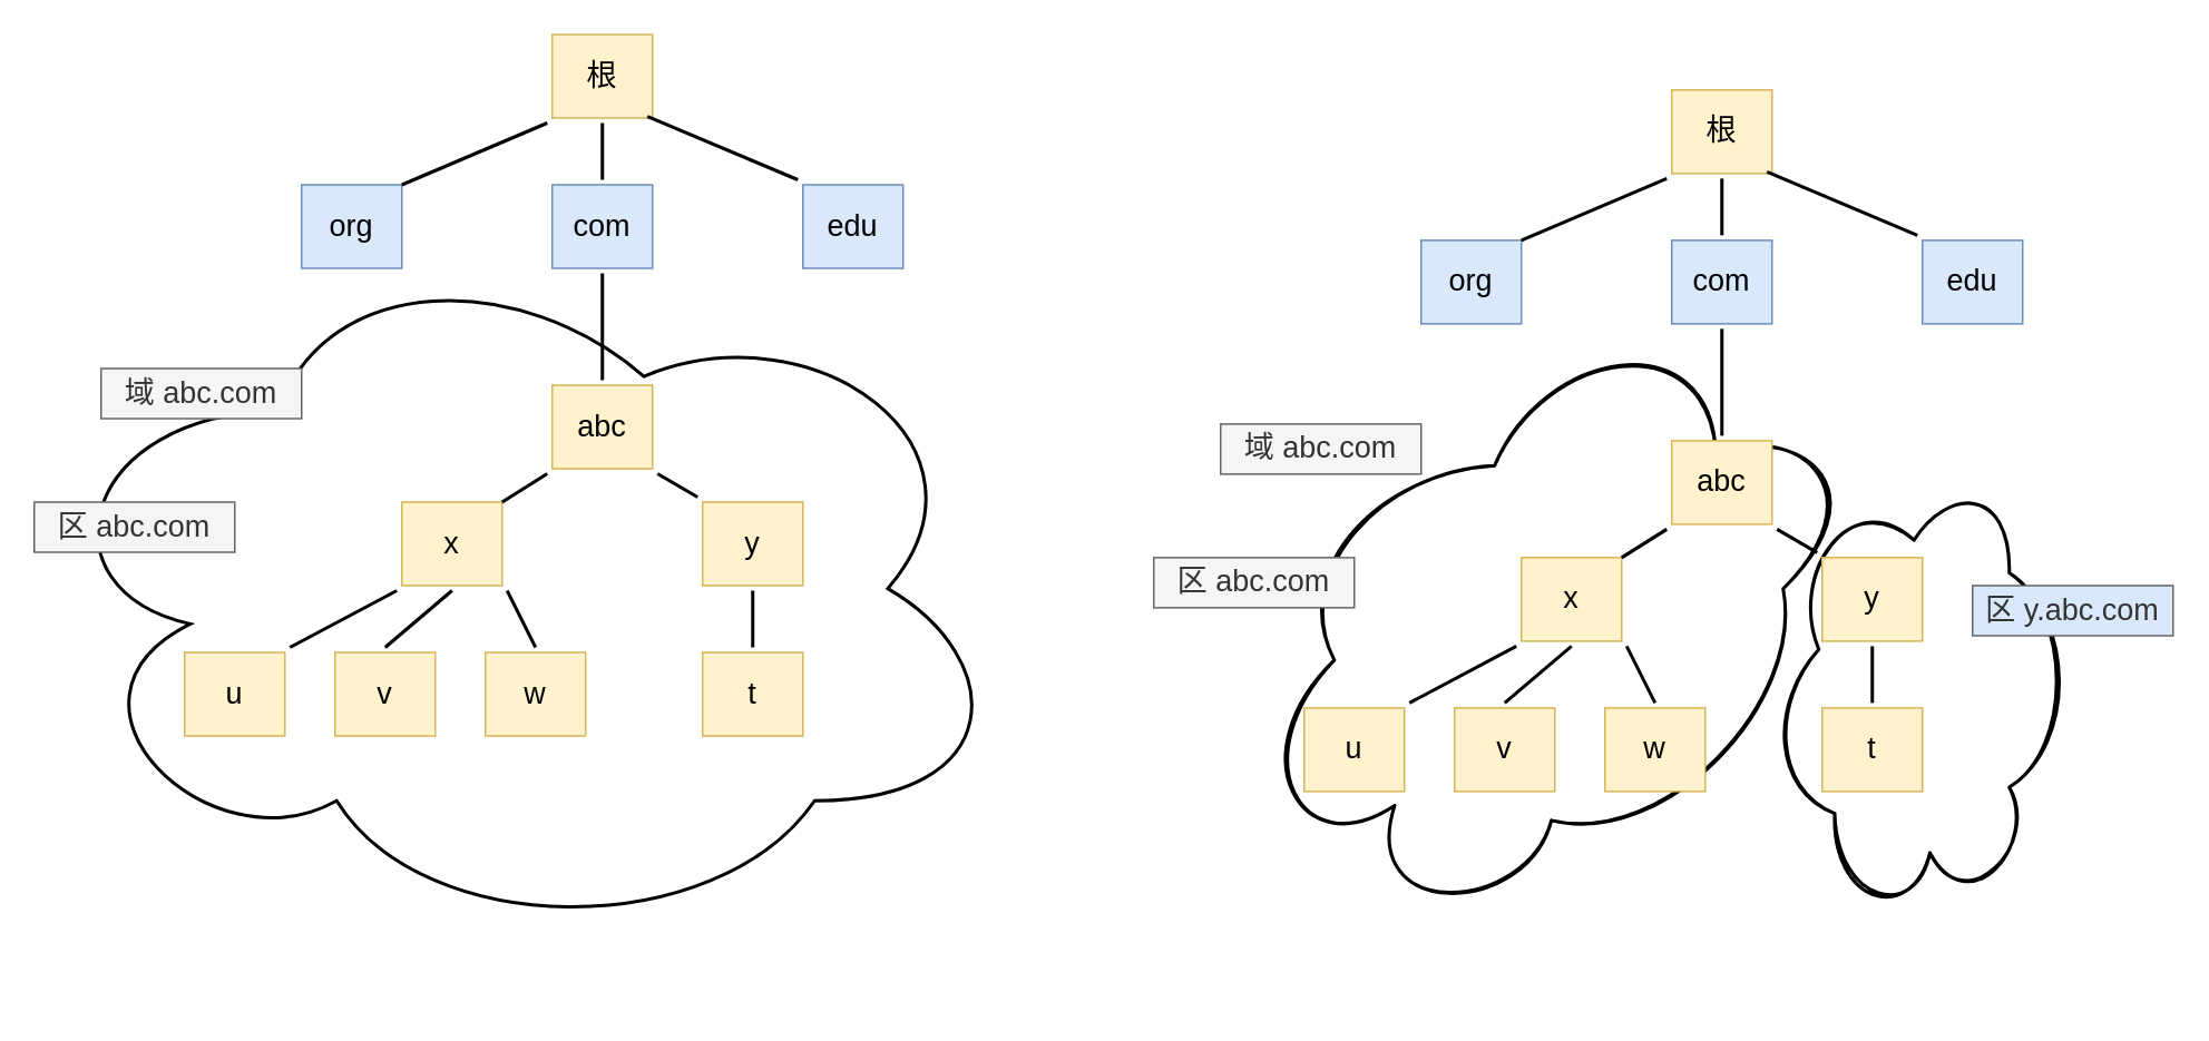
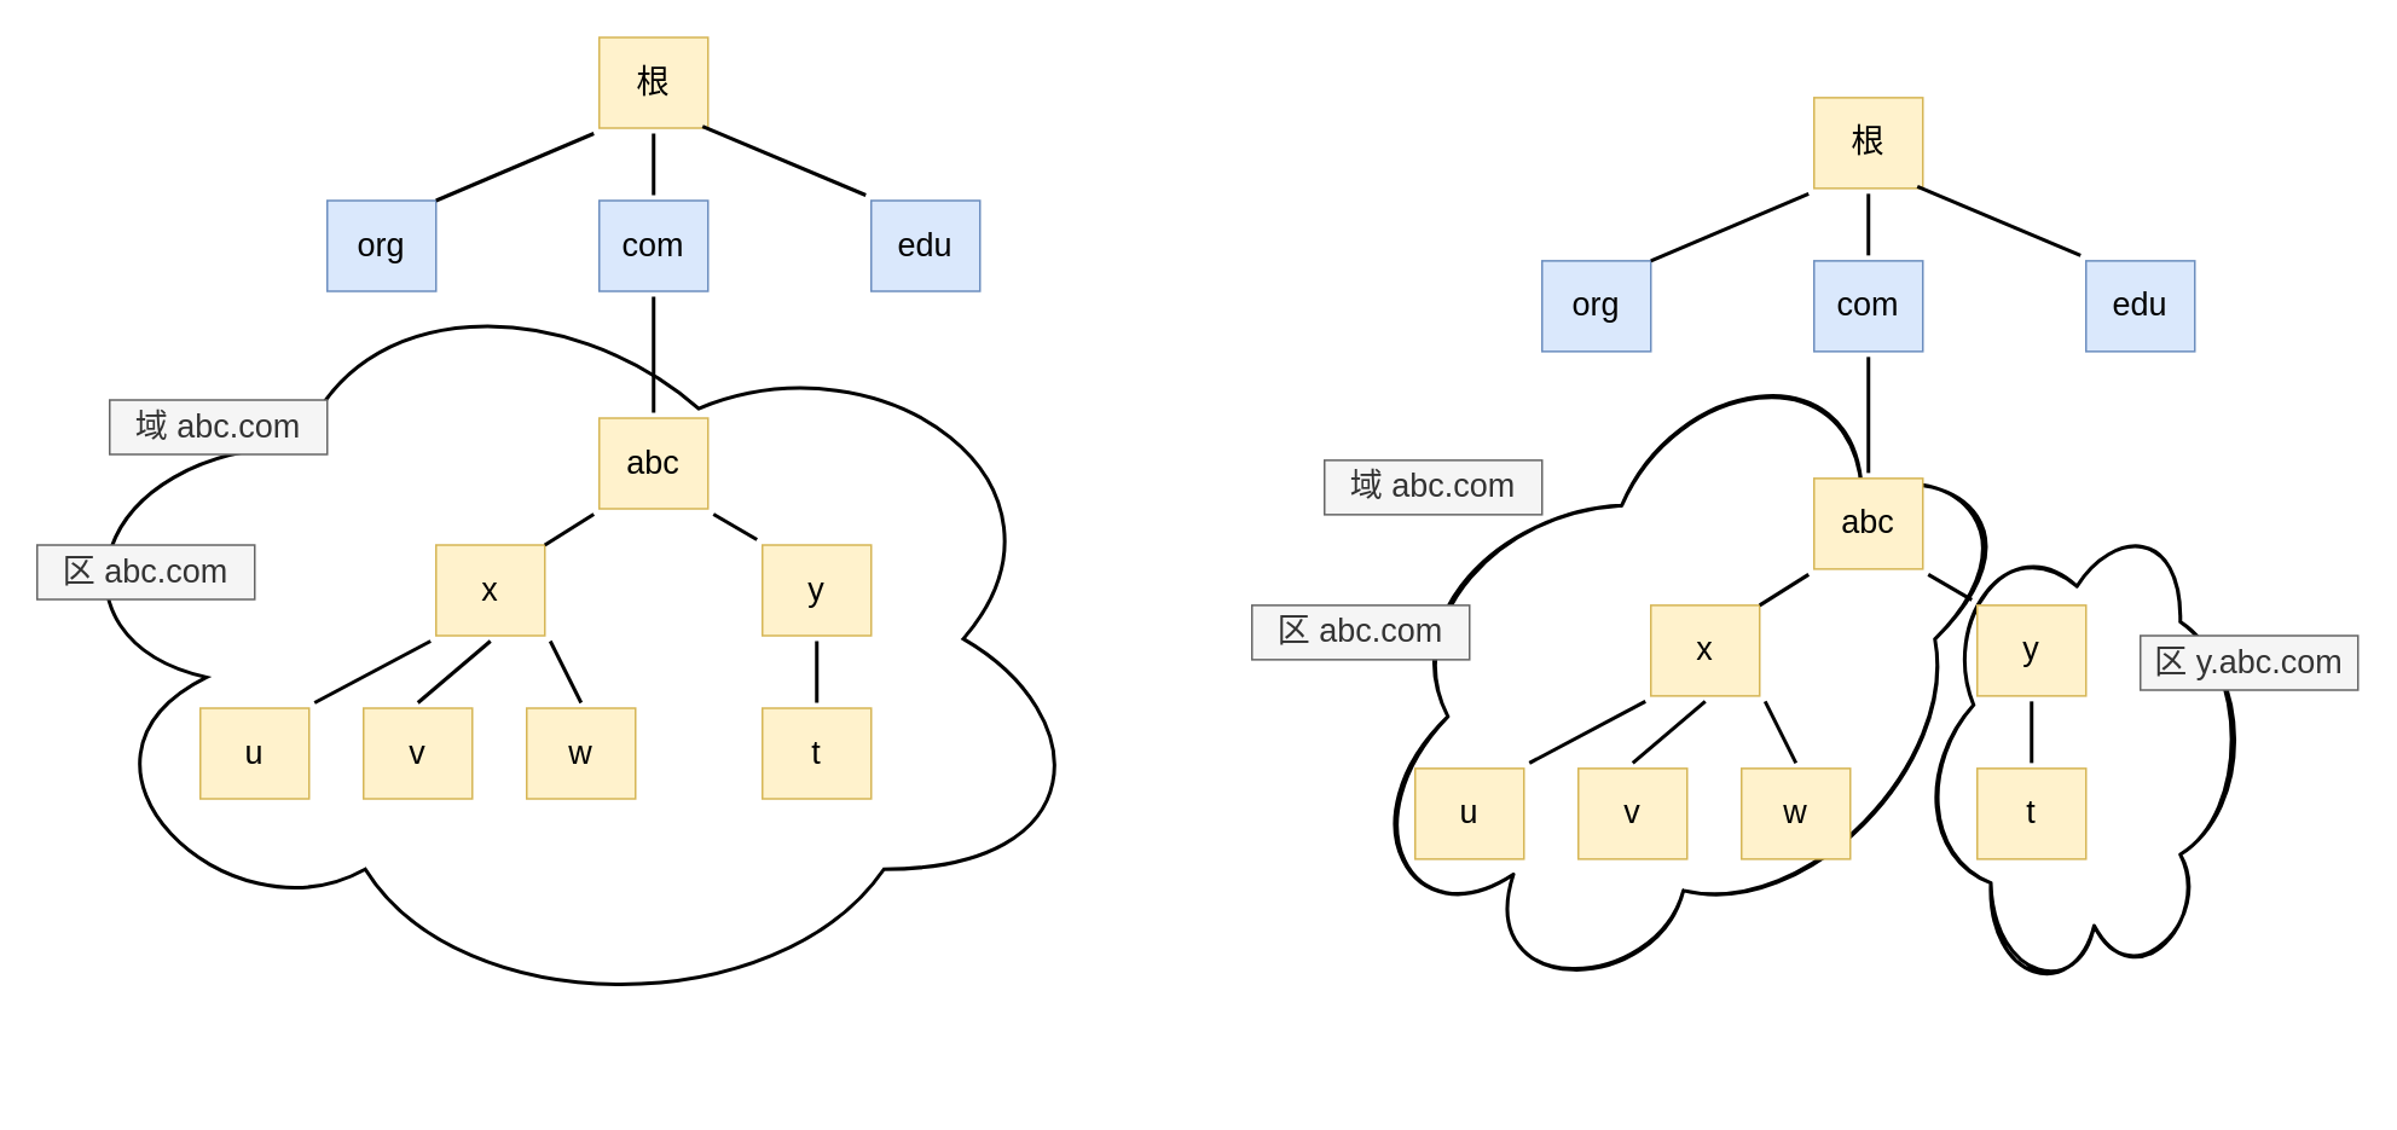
  <mxCell id="0" />
  <mxCell id="1" parent="0" />
  <mxCell id="2" value="" style="ellipse;shape=cloud;whiteSpace=wrap;html=1;fontSize=18;strokeWidth=2;sketch=1;rotation=-180;direction=south;" vertex="1" parent="1"><mxGeometry x="1050" y="290" width="190" height="261.88" as="geometry" /></mxCell>
  <mxCell id="3" value="" style="ellipse;shape=cloud;whiteSpace=wrap;html=1;fontSize=18;strokeWidth=2;" vertex="1" parent="1"><mxGeometry x="20" y="140" width="583.78" height="423.53" as="geometry" /></mxCell>
  <mxCell id="4" value="根" style="rounded=0;whiteSpace=wrap;html=1;fillColor=#fff2cc;strokeColor=#d6b656;strokeWidth=1;perimeterSpacing=3;fontSize=18;" vertex="1" parent="1"><mxGeometry x="330" y="20" width="60" height="50" as="geometry" /></mxCell>
  <mxCell id="5" value="org" style="rounded=0;whiteSpace=wrap;html=1;fillColor=#dae8fc;strokeColor=#6c8ebf;strokeWidth=1;perimeterSpacing=3;fontSize=18;" vertex="1" parent="1"><mxGeometry x="180" y="110" width="60" height="50" as="geometry" /></mxCell>
  <mxCell id="6" value="com" style="rounded=0;whiteSpace=wrap;html=1;fillColor=#dae8fc;strokeColor=#6c8ebf;strokeWidth=1;perimeterSpacing=3;fontSize=18;" vertex="1" parent="1"><mxGeometry x="330" y="110" width="60" height="50" as="geometry" /></mxCell>
  <mxCell id="7" value="edu" style="rounded=0;whiteSpace=wrap;html=1;fillColor=#dae8fc;strokeColor=#6c8ebf;strokeWidth=1;perimeterSpacing=3;fontSize=18;" vertex="1" parent="1"><mxGeometry x="480" y="110" width="60" height="50" as="geometry" /></mxCell>
  <mxCell id="8" value="abc" style="rounded=0;whiteSpace=wrap;html=1;fillColor=#fff2cc;strokeColor=#d6b656;strokeWidth=1;perimeterSpacing=3;fontSize=18;" vertex="1" parent="1"><mxGeometry x="330" y="230" width="60" height="50" as="geometry" /></mxCell>
  <mxCell id="9" value="x" style="rounded=0;whiteSpace=wrap;html=1;fillColor=#fff2cc;strokeColor=#d6b656;strokeWidth=1;perimeterSpacing=3;fontSize=18;" vertex="1" parent="1"><mxGeometry x="240" y="300" width="60" height="50" as="geometry" /></mxCell>
  <mxCell id="10" value="y" style="rounded=0;whiteSpace=wrap;html=1;fillColor=#fff2cc;strokeColor=#d6b656;strokeWidth=1;perimeterSpacing=3;fontSize=18;" vertex="1" parent="1"><mxGeometry x="420" y="300" width="60" height="50" as="geometry" /></mxCell>
  <mxCell id="11" value="t" style="rounded=0;whiteSpace=wrap;html=1;fillColor=#fff2cc;strokeColor=#d6b656;strokeWidth=1;perimeterSpacing=3;fontSize=18;" vertex="1" parent="1"><mxGeometry x="420" y="390" width="60" height="50" as="geometry" /></mxCell>
  <mxCell id="12" value="u" style="rounded=0;whiteSpace=wrap;html=1;fillColor=#fff2cc;strokeColor=#d6b656;strokeWidth=1;perimeterSpacing=3;fontSize=18;" vertex="1" parent="1"><mxGeometry x="110" y="390" width="60" height="50" as="geometry" /></mxCell>
  <mxCell id="13" value="v" style="rounded=0;whiteSpace=wrap;html=1;fillColor=#fff2cc;strokeColor=#d6b656;strokeWidth=1;perimeterSpacing=3;fontSize=18;" vertex="1" parent="1"><mxGeometry x="200" y="390" width="60" height="50" as="geometry" /></mxCell>
  <mxCell id="14" value="w" style="rounded=0;whiteSpace=wrap;html=1;fillColor=#fff2cc;strokeColor=#d6b656;strokeWidth=1;perimeterSpacing=3;fontSize=18;" vertex="1" parent="1"><mxGeometry x="290" y="390" width="60" height="50" as="geometry" /></mxCell>
  <mxCell id="15" value="" style="endArrow=none;html=1;rounded=0;fontSize=18;exitX=0.5;exitY=1;exitDx=0;exitDy=0;strokeWidth=2;" edge="1" parent="1" source="10" target="11"><mxGeometry width="50" height="50" relative="1" as="geometry"><mxPoint x="660" y="360.667" as="sourcePoint" /><mxPoint x="660" y="379.333" as="targetPoint" /></mxGeometry></mxCell>
  <mxCell id="16" value="" style="endArrow=none;html=1;rounded=0;fontSize=18;entryX=0;entryY=1;entryDx=0;entryDy=0;strokeWidth=2;" edge="1" parent="1" target="4"><mxGeometry width="50" height="50" relative="1" as="geometry"><mxPoint x="240" y="110" as="sourcePoint" /><mxPoint x="120" y="120" as="targetPoint" /></mxGeometry></mxCell>
  <mxCell id="17" value="" style="endArrow=none;html=1;rounded=0;fontSize=18;entryX=0.5;entryY=1;entryDx=0;entryDy=0;strokeWidth=2;" edge="1" parent="1" source="6" target="4"><mxGeometry width="50" height="50" relative="1" as="geometry"><mxPoint x="250" y="120" as="sourcePoint" /><mxPoint x="337" y="83" as="targetPoint" /></mxGeometry></mxCell>
  <mxCell id="18" value="" style="endArrow=none;html=1;rounded=0;fontSize=18;entryX=0.909;entryY=0.929;entryDx=0;entryDy=0;entryPerimeter=0;exitX=0;exitY=0;exitDx=0;exitDy=0;strokeWidth=2;" edge="1" parent="1" source="7" target="4"><mxGeometry width="50" height="50" relative="1" as="geometry"><mxPoint x="370" y="117" as="sourcePoint" /><mxPoint x="370" y="83" as="targetPoint" /></mxGeometry></mxCell>
  <mxCell id="19" value="" style="endArrow=none;html=1;rounded=0;fontSize=18;entryX=0.5;entryY=1;entryDx=0;entryDy=0;exitX=0.5;exitY=0;exitDx=0;exitDy=0;strokeWidth=2;" edge="1" parent="1" source="8" target="6"><mxGeometry width="50" height="50" relative="1" as="geometry"><mxPoint x="487" y="117" as="sourcePoint" /><mxPoint x="396.994" y="79.024" as="targetPoint" /></mxGeometry></mxCell>
  <mxCell id="20" value="" style="endArrow=none;html=1;rounded=0;fontSize=18;exitX=0;exitY=1;exitDx=0;exitDy=0;strokeWidth=2;" edge="1" parent="1" source="8"><mxGeometry width="50" height="50" relative="1" as="geometry"><mxPoint x="242.862" y="260" as="sourcePoint" /><mxPoint x="300" y="300" as="targetPoint" /></mxGeometry></mxCell>
  <mxCell id="21" value="" style="endArrow=none;html=1;rounded=0;fontSize=18;entryX=0;entryY=0;entryDx=0;entryDy=0;exitX=1;exitY=1;exitDx=0;exitDy=0;strokeWidth=2;" edge="1" parent="1" source="8" target="10"><mxGeometry width="50" height="50" relative="1" as="geometry"><mxPoint x="337" y="283" as="sourcePoint" /><mxPoint x="308.974" y="315.008" as="targetPoint" /></mxGeometry></mxCell>
  <mxCell id="22" value="" style="endArrow=none;html=1;rounded=0;fontSize=18;exitX=1;exitY=1;exitDx=0;exitDy=0;entryX=0.5;entryY=0;entryDx=0;entryDy=0;strokeWidth=2;" edge="1" parent="1" source="9" target="14"><mxGeometry width="50" height="50" relative="1" as="geometry"><mxPoint x="337" y="283" as="sourcePoint" /><mxPoint x="310" y="310" as="targetPoint" /></mxGeometry></mxCell>
  <mxCell id="23" value="" style="endArrow=none;html=1;rounded=0;fontSize=18;exitX=0.5;exitY=1;exitDx=0;exitDy=0;entryX=0.5;entryY=0;entryDx=0;entryDy=0;strokeWidth=2;" edge="1" parent="1" source="9" target="13"><mxGeometry width="50" height="50" relative="1" as="geometry"><mxPoint x="313" y="363" as="sourcePoint" /><mxPoint x="330" y="397" as="targetPoint" /></mxGeometry></mxCell>
  <mxCell id="24" value="" style="endArrow=none;html=1;rounded=0;fontSize=18;exitX=0;exitY=1;exitDx=0;exitDy=0;entryX=1;entryY=0;entryDx=0;entryDy=0;strokeWidth=2;" edge="1" parent="1" source="9" target="12"><mxGeometry width="50" height="50" relative="1" as="geometry"><mxPoint x="280" y="363" as="sourcePoint" /><mxPoint x="240" y="397" as="targetPoint" /></mxGeometry></mxCell>
  <mxCell id="25" value="域 abc.com" style="rounded=0;whiteSpace=wrap;html=1;fontSize=18;strokeWidth=1;fillColor=#f5f5f5;fontColor=#333333;strokeColor=#666666;" vertex="1" parent="1"><mxGeometry x="60" y="220" width="120" height="30" as="geometry" /></mxCell>
  <mxCell id="26" value="区 abc.com" style="rounded=0;whiteSpace=wrap;html=1;fontSize=18;strokeWidth=1;fillColor=#f5f5f5;fontColor=#333333;strokeColor=#666666;" vertex="1" parent="1"><mxGeometry x="20" y="300" width="120" height="30" as="geometry" /></mxCell>
  <mxCell id="27" value="" style="ellipse;shape=cloud;whiteSpace=wrap;html=1;fontSize=18;strokeWidth=2;sketch=1;rotation=-45;" vertex="1" parent="1"><mxGeometry x="720" y="230" width="400.27" height="290.4" as="geometry" /></mxCell>
  <mxCell id="28" value="根" style="rounded=0;whiteSpace=wrap;html=1;fillColor=#fff2cc;strokeColor=#d6b656;strokeWidth=1;perimeterSpacing=3;fontSize=18;" vertex="1" parent="1"><mxGeometry x="1000" y="53.24" width="60" height="50" as="geometry" /></mxCell>
  <mxCell id="29" value="org" style="rounded=0;whiteSpace=wrap;html=1;fillColor=#dae8fc;strokeColor=#6c8ebf;strokeWidth=1;perimeterSpacing=3;fontSize=18;" vertex="1" parent="1"><mxGeometry x="850" y="143.24" width="60" height="50" as="geometry" /></mxCell>
  <mxCell id="30" value="com" style="rounded=0;whiteSpace=wrap;html=1;fillColor=#dae8fc;strokeColor=#6c8ebf;strokeWidth=1;perimeterSpacing=3;fontSize=18;" vertex="1" parent="1"><mxGeometry x="1000" y="143.24" width="60" height="50" as="geometry" /></mxCell>
  <mxCell id="31" value="edu" style="rounded=0;whiteSpace=wrap;html=1;fillColor=#dae8fc;strokeColor=#6c8ebf;strokeWidth=1;perimeterSpacing=3;fontSize=18;" vertex="1" parent="1"><mxGeometry x="1150" y="143.24" width="60" height="50" as="geometry" /></mxCell>
  <mxCell id="32" value="abc" style="rounded=0;whiteSpace=wrap;html=1;fillColor=#fff2cc;strokeColor=#d6b656;strokeWidth=1;perimeterSpacing=3;fontSize=18;" vertex="1" parent="1"><mxGeometry x="1000" y="263.24" width="60" height="50" as="geometry" /></mxCell>
  <mxCell id="33" value="x" style="rounded=0;whiteSpace=wrap;html=1;fillColor=#fff2cc;strokeColor=#d6b656;strokeWidth=1;perimeterSpacing=3;fontSize=18;" vertex="1" parent="1"><mxGeometry x="910" y="333.24" width="60" height="50" as="geometry" /></mxCell>
  <mxCell id="34" value="y" style="rounded=0;whiteSpace=wrap;html=1;fillColor=#fff2cc;strokeColor=#d6b656;strokeWidth=1;perimeterSpacing=3;fontSize=18;" vertex="1" parent="1"><mxGeometry x="1090" y="333.24" width="60" height="50" as="geometry" /></mxCell>
  <mxCell id="35" value="t" style="rounded=0;whiteSpace=wrap;html=1;fillColor=#fff2cc;strokeColor=#d6b656;strokeWidth=1;perimeterSpacing=3;fontSize=18;" vertex="1" parent="1"><mxGeometry x="1090" y="423.24" width="60" height="50" as="geometry" /></mxCell>
  <mxCell id="36" value="u" style="rounded=0;whiteSpace=wrap;html=1;fillColor=#fff2cc;strokeColor=#d6b656;strokeWidth=1;perimeterSpacing=3;fontSize=18;" vertex="1" parent="1"><mxGeometry x="780" y="423.24" width="60" height="50" as="geometry" /></mxCell>
  <mxCell id="37" value="v" style="rounded=0;whiteSpace=wrap;html=1;fillColor=#fff2cc;strokeColor=#d6b656;strokeWidth=1;perimeterSpacing=3;fontSize=18;" vertex="1" parent="1"><mxGeometry x="870" y="423.24" width="60" height="50" as="geometry" /></mxCell>
  <mxCell id="38" value="w" style="rounded=0;whiteSpace=wrap;html=1;fillColor=#fff2cc;strokeColor=#d6b656;strokeWidth=1;perimeterSpacing=3;fontSize=18;" vertex="1" parent="1"><mxGeometry x="960" y="423.24" width="60" height="50" as="geometry" /></mxCell>
  <mxCell id="39" value="" style="endArrow=none;html=1;rounded=0;fontSize=18;exitX=0.5;exitY=1;exitDx=0;exitDy=0;strokeWidth=2;" edge="1" parent="1" source="34" target="35"><mxGeometry width="50" height="50" relative="1" as="geometry"><mxPoint x="1330" y="393.907" as="sourcePoint" /><mxPoint x="1330" y="412.573" as="targetPoint" /></mxGeometry></mxCell>
  <mxCell id="40" value="" style="endArrow=none;html=1;rounded=0;fontSize=18;entryX=0;entryY=1;entryDx=0;entryDy=0;strokeWidth=2;" edge="1" parent="1" target="28"><mxGeometry width="50" height="50" relative="1" as="geometry"><mxPoint x="910" y="143.24" as="sourcePoint" /><mxPoint x="790" y="153.24" as="targetPoint" /></mxGeometry></mxCell>
  <mxCell id="41" value="" style="endArrow=none;html=1;rounded=0;fontSize=18;entryX=0.5;entryY=1;entryDx=0;entryDy=0;strokeWidth=2;" edge="1" parent="1" source="30" target="28"><mxGeometry width="50" height="50" relative="1" as="geometry"><mxPoint x="920" y="153.24" as="sourcePoint" /><mxPoint x="1007" y="116.24" as="targetPoint" /></mxGeometry></mxCell>
  <mxCell id="42" value="" style="endArrow=none;html=1;rounded=0;fontSize=18;entryX=0.909;entryY=0.929;entryDx=0;entryDy=0;entryPerimeter=0;exitX=0;exitY=0;exitDx=0;exitDy=0;strokeWidth=2;" edge="1" parent="1" source="31" target="28"><mxGeometry width="50" height="50" relative="1" as="geometry"><mxPoint x="1040" y="150.24" as="sourcePoint" /><mxPoint x="1040" y="116.24" as="targetPoint" /></mxGeometry></mxCell>
  <mxCell id="43" value="" style="endArrow=none;html=1;rounded=0;fontSize=18;entryX=0.5;entryY=1;entryDx=0;entryDy=0;exitX=0.5;exitY=0;exitDx=0;exitDy=0;strokeWidth=2;" edge="1" parent="1" source="32" target="30"><mxGeometry width="50" height="50" relative="1" as="geometry"><mxPoint x="1157" y="150.24" as="sourcePoint" /><mxPoint x="1066.994" y="112.264" as="targetPoint" /></mxGeometry></mxCell>
  <mxCell id="44" value="" style="endArrow=none;html=1;rounded=0;fontSize=18;exitX=0;exitY=1;exitDx=0;exitDy=0;strokeWidth=2;" edge="1" parent="1" source="32"><mxGeometry width="50" height="50" relative="1" as="geometry"><mxPoint x="912.862" y="293.24" as="sourcePoint" /><mxPoint x="970" y="333.24" as="targetPoint" /></mxGeometry></mxCell>
  <mxCell id="45" value="" style="endArrow=none;html=1;rounded=0;fontSize=18;entryX=0;entryY=0;entryDx=0;entryDy=0;exitX=1;exitY=1;exitDx=0;exitDy=0;strokeWidth=2;" edge="1" parent="1" source="32" target="34"><mxGeometry width="50" height="50" relative="1" as="geometry"><mxPoint x="1007" y="316.24" as="sourcePoint" /><mxPoint x="978.974" y="348.248" as="targetPoint" /></mxGeometry></mxCell>
  <mxCell id="46" value="" style="endArrow=none;html=1;rounded=0;fontSize=18;exitX=1;exitY=1;exitDx=0;exitDy=0;entryX=0.5;entryY=0;entryDx=0;entryDy=0;strokeWidth=2;" edge="1" parent="1" source="33" target="38"><mxGeometry width="50" height="50" relative="1" as="geometry"><mxPoint x="1007" y="316.24" as="sourcePoint" /><mxPoint x="980" y="343.24" as="targetPoint" /></mxGeometry></mxCell>
  <mxCell id="47" value="" style="endArrow=none;html=1;rounded=0;fontSize=18;exitX=0.5;exitY=1;exitDx=0;exitDy=0;entryX=0.5;entryY=0;entryDx=0;entryDy=0;strokeWidth=2;" edge="1" parent="1" source="33" target="37"><mxGeometry width="50" height="50" relative="1" as="geometry"><mxPoint x="983" y="396.24" as="sourcePoint" /><mxPoint x="1000" y="430.24" as="targetPoint" /></mxGeometry></mxCell>
  <mxCell id="48" value="" style="endArrow=none;html=1;rounded=0;fontSize=18;exitX=0;exitY=1;exitDx=0;exitDy=0;entryX=1;entryY=0;entryDx=0;entryDy=0;strokeWidth=2;" edge="1" parent="1" source="33" target="36"><mxGeometry width="50" height="50" relative="1" as="geometry"><mxPoint x="950" y="396.24" as="sourcePoint" /><mxPoint x="910" y="430.24" as="targetPoint" /></mxGeometry></mxCell>
  <mxCell id="49" value="域 abc.com" style="rounded=0;whiteSpace=wrap;html=1;fontSize=18;strokeWidth=1;fillColor=#f5f5f5;fontColor=#333333;strokeColor=#666666;" vertex="1" parent="1"><mxGeometry x="730" y="253.24" width="120" height="30" as="geometry" /></mxCell>
  <mxCell id="50" value="区 abc.com" style="rounded=0;whiteSpace=wrap;html=1;fontSize=18;strokeWidth=1;fillColor=#f5f5f5;fontColor=#333333;strokeColor=#666666;" vertex="1" parent="1"><mxGeometry x="690" y="333.24" width="120" height="30" as="geometry" /></mxCell>
- <mxCell id="51" value="区 y.abc.com" style="rounded=0;whiteSpace=wrap;html=1;fontSize=18;strokeWidth=1;fillColor=#dae8fc;fontColor=#333333;strokeColor=#666666;" vertex="1" parent="1"><mxGeometry x="1180" y="350" width="120" height="30" as="geometry" /></mxCell>
+ <mxCell id="51" value="区 y.abc.com" style="rounded=0;whiteSpace=wrap;html=1;fontSize=18;strokeWidth=1;fillColor=#f5f5f5;fontColor=#333333;strokeColor=#666666;" vertex="1" parent="1"><mxGeometry x="1180" y="350" width="120" height="30" as="geometry" /></mxCell>
